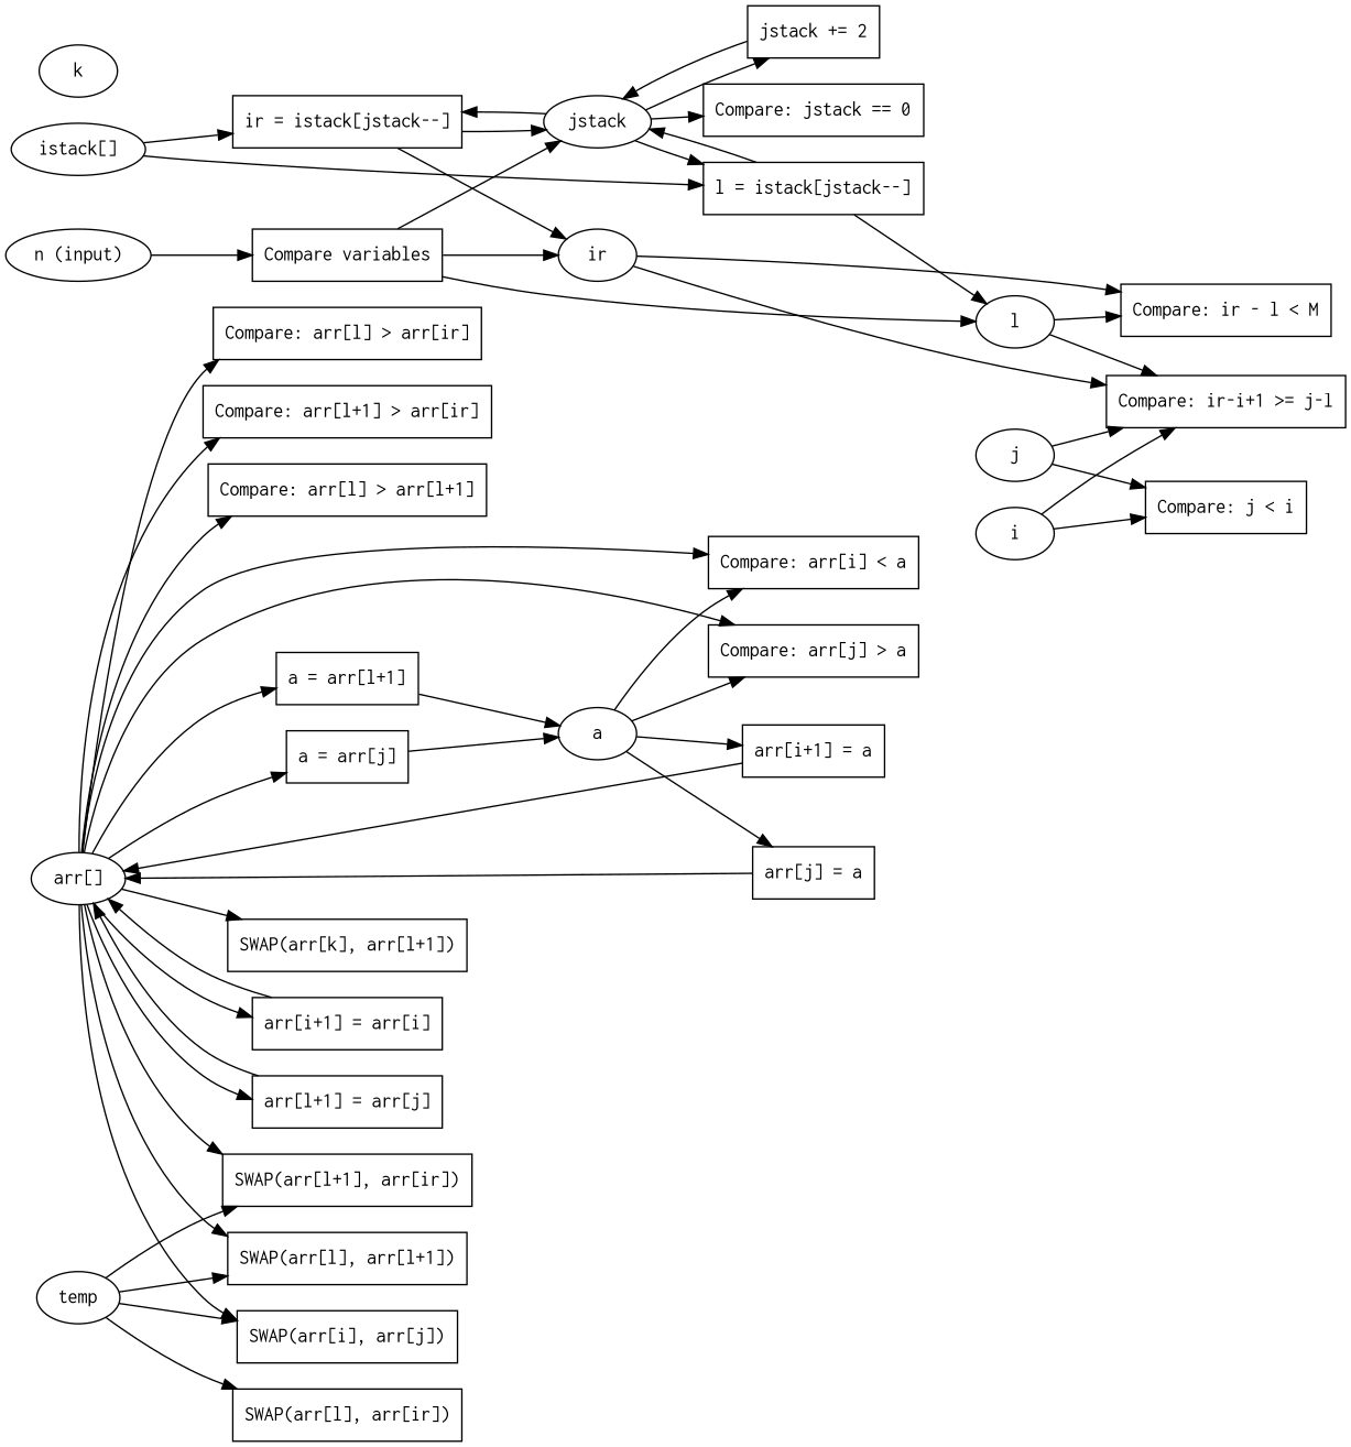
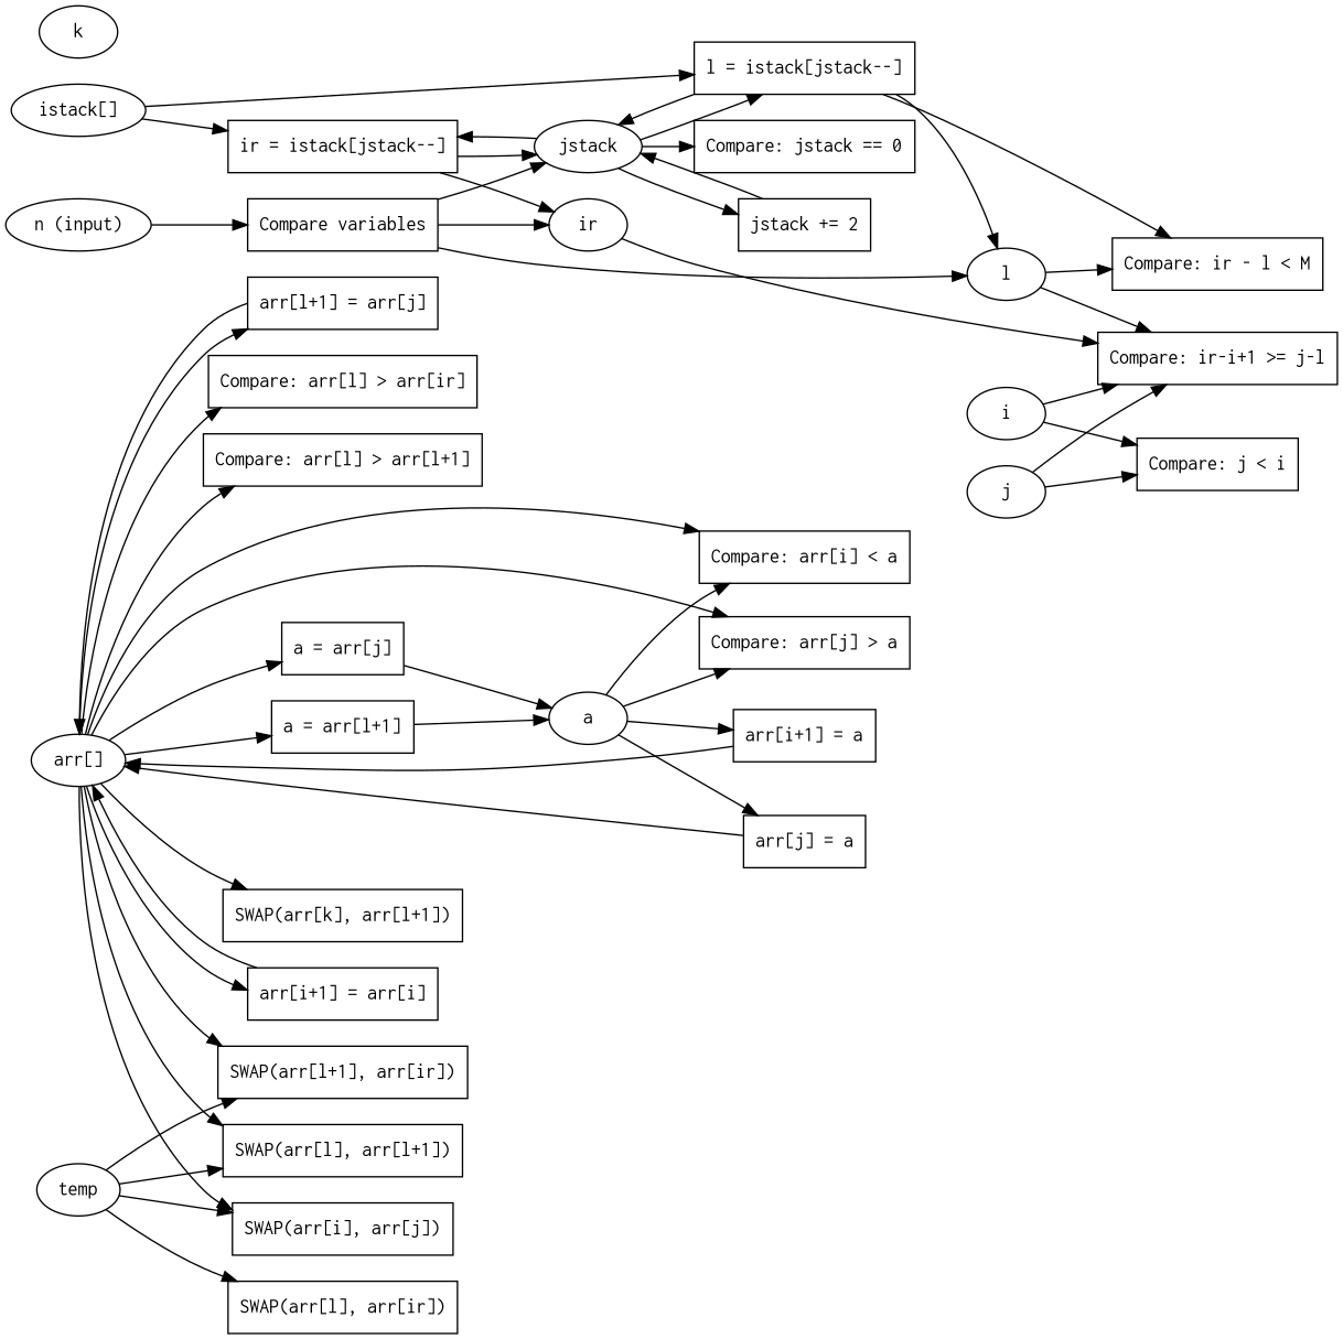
  digraph {
    rankdir=LR
    node [fontname=Courier shape=box]
    edge [fontname=Courier]
    n1 [label="arr[]" shape=ellipse]
    n2 [label="Compare: arr[l] > arr[ir]"]
-   n3 [label="Compare: arr[l+1] > arr[ir]"]
    n4 [label="Compare: arr[l] > arr[l+1]"]
    n5 [label="Compare: arr[i] < a"]
    n6 [label="Compare: arr[j] > a"]
    n7 [label="SWAP(arr[k], arr[l+1])"]
    n8 [label="SWAP(arr[l+1], arr[ir])"]
    n9 [label="SWAP(arr[l], arr[l+1])"]
    n10 [label="SWAP(arr[i], arr[j])"]
    n11 [label="a = arr[j]"]
    n12 [label="arr[i+1] = arr[i]"]
    n13 [label="a = arr[l+1]"]
    n14 [label="arr[l+1] = arr[j]"]
    n15 [label="SWAP(arr[l], arr[ir])"]
    n16 [label=a shape=ellipse]
    n17 [label="istack[]" shape=ellipse]
    n18 [label="ir = istack[jstack--]"]
    n19 [label="l = istack[jstack--]"]
    n20 [label=ir shape=ellipse]
    n21 [label=jstack shape=ellipse]
    n22 [label=l shape=ellipse]
    n23 [label="n (input)" shape=ellipse]
    n24 [label="Compare variables"]
    n25 [label=i shape=ellipse]
    n26 [label="Compare: j < i"]
    n27 [label="Compare: ir-i+1 >= j-l"]
    n28 [label="Compare: ir - l < M"]
    n29 [label=j shape=ellipse]
    n30 [label=k shape=ellipse]
    n31 [label="Compare: jstack == 0"]
    n32 [label="jstack += 2"]
    n33 [label="arr[i+1] = a"]
    n34 [label="arr[j] = a"]
    n35 [label=temp shape=ellipse]
    n1 -> n2
-   n1 -> n3
    n1 -> n4
    n1 -> n5
    n1 -> n6
    n1 -> n7
    n1 -> n8
    n1 -> n9
    n1 -> n10
    n1 -> n11
    n1 -> n12
    n1 -> n13
    n1 -> n14
    n11 -> n16
    n12 -> n1
    n13 -> n16
    n14 -> n1
    n16 -> n5
    n16 -> n6
    n16 -> n33
    n16 -> n34
    n17 -> n18
    n17 -> n19
    n18 -> n20
    n18 -> n21
    n19 -> n21
    n19 -> n22
    n20 -> n27
-   n20 -> n28
+   n19 -> n28
    n21 -> n18
    n21 -> n19
    n21 -> n31
    n21 -> n32
    n22 -> n27
    n22 -> n28
    n23 -> n24
    n24 -> n20
    n24 -> n21
    n24 -> n22
    n25 -> n26
    n25 -> n27
    n29 -> n26
    n29 -> n27
    n32 -> n21
    n33 -> n1
    n34 -> n1
    n35 -> n8
    n35 -> n9
    n35 -> n10
    n35 -> n15
  }
